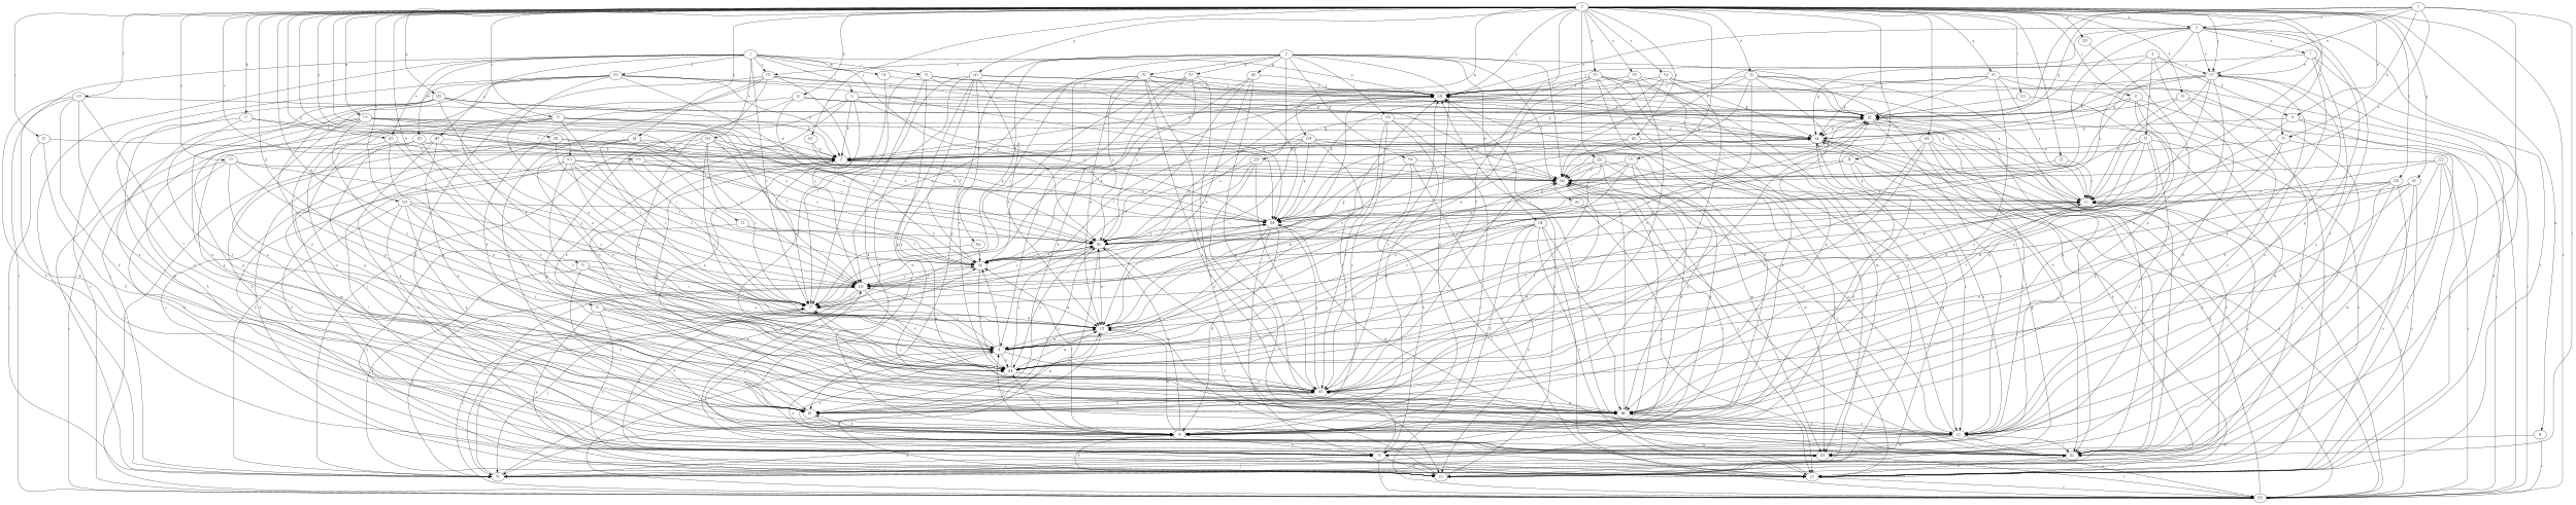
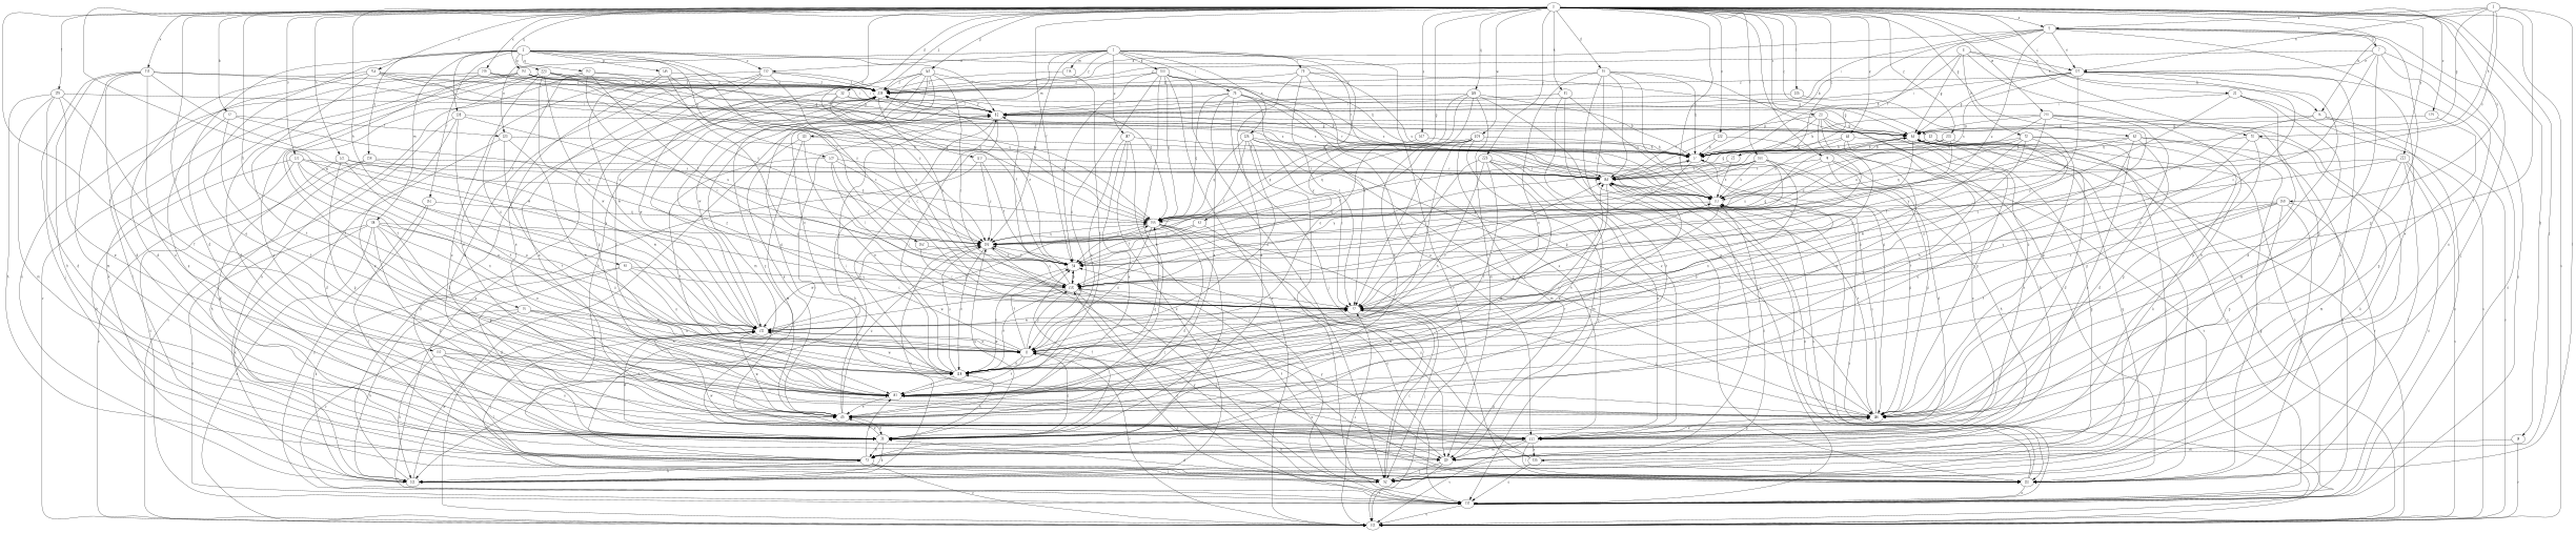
  strict digraph {
    fontname="Comic Neue"
    node [fontname="Comic Neue"]
    edge [fontname="Comic Neue"]
    0
    5
    12
    14
    15
    16
    20
    21
    22
    23
    32
    35
    44
    54
    62
    63
    65
    70
    74
    n20 [label=91]
    102
    105
    120
    121
    122
    129
    131
    143
    149
    151
    160
    167
    168
    173
    179
    183
    201
    209
    210
    211
    213
    214
    219
    223
    226
    231
    235
    239
    92
    192
    82
    164
    127
    17
    7
    146
    221
    123
    45
    119
    137
    8
    128
    101
    27
    64
    73
    230
    36
    110
    155
    1
    75
    79
    100
    113
    116
    126
    132
    187
    2
    108
    118
    145
    152
    154
    161
    162
    220
    229
    3
    4
    72
    0 -> 5 [label=a]
    0 -> 12 [label=b]
    0 -> 14 [label=b]
    0 -> 15 [label=b]
    0 -> 16 [label=b]
    0 -> 20 [label=c]
    0 -> 21 [label=c]
    0 -> 22 [label=c]
    0 -> 23 [label=c]
    0 -> 32 [label=d]
    0 -> 35 [label=d]
    0 -> 44 [label=e]
    0 -> 54 [label=f]
    0 -> 62 [label=g]
    0 -> 63 [label=g]
    0 -> 65 [label=h]
    0 -> 70 [label=h]
    0 -> 74 [label=i]
    0 -> n20 [label=k]
    0 -> 102 [label=l]
    0 -> 105 [label=l]
    0 -> 120 [label=n]
    0 -> 121 [label=n]
    0 -> 122 [label=n]
    0 -> 129 [label=o]
    0 -> 131 [label=o]
    0 -> 143 [label=p]
    0 -> 149 [label=q]
    0 -> 151 [label=q]
    0 -> 160 [label=r]
    0 -> 167 [label=s]
    0 -> 168 [label=s]
    0 -> 173 [label=s]
    0 -> 179 [label=t]
    0 -> 183 [label=t]
    0 -> 201 [label=v]
    0 -> 209 [label=w]
    0 -> 210 [label=w]
    0 -> 211 [label=w]
    0 -> 213 [label=x]
    0 -> 214 [label=x]
    0 -> 219 [label=x]
-   0 -> 127 [label=y]
+   0 -> 223 [label=y]
    0 -> 226 [label=y]
    0 -> 231 [label=z]
    0 -> 235 [label=z]
    0 -> 239 [label=z]
    5 -> 239 [label=z]
    5 -> 92 [label=j]
    5 -> 192 [label=u]
    5 -> 82 [label=i]
    5 -> 164 [label=r]
    5 -> 127 [label=n]
    5 -> 17 [label=b]
    5 -> 7 [label=a]
    5 -> 146 [label=p]
    5 -> 221 [label=x]
    12 -> 183 [label=t]
    12 -> 192 [label=u]
    12 -> 123 [label=f]
    12 -> 45 [label=e]
    14 -> 201 [label=v]
    14 -> 119 [label=m]
    15 -> 211 [label=w]
    15 -> 137 [label=o]
    15 -> 8 [label=a]
    15 -> 128 [label=n]
    15 -> 101 [label=k]
    16 -> 201 [label=v]
    16 -> 137 [label=o]
    16 -> 27 [label=c]
    16 -> 64 [label=g]
    20 -> 192 [label=u]
    20 -> 164 [label=r]
    20 -> 146 [label=p]
    20 -> 45 [label=e]
    20 -> 27 [label=c]
    20 -> 64 [label=g]
    20 -> 73 [label=h]
    21 -> 201 [label=v]
    21 -> 82 [label=i]
    21 -> 146 [label=p]
    21 -> 119 [label=m]
    21 -> 230 [label=y]
    22 -> 92 [label=j]
    22 -> 17 [label=b]
    22 -> 36 [label=d]
    23 -> 173 [label=s]
    23 -> 164 [label=r]
    32 -> 54 [label=f]
    32 -> 211 [label=w]
    32 -> 82 [label=i]
    32 -> 27 [label=c]
    32 -> 64 [label=g]
    35 -> 239 [label=z]
    35 -> 164 [label=r]
    35 -> 17 [label=b]
    35 -> 146 [label=p]
    35 -> 137 [label=o]
    35 -> 128 [label=n]
    35 -> 73 [label=h]
    35 -> 110 [label=l]
    44 -> 173 [label=s]
    44 -> 201 [label=v]
    44 -> 17 [label=b]
    44 -> 128 [label=n]
    44 -> 27 [label=c]
    54 -> 239 [label=z]
    54 -> 128 [label=n]
    54 -> 64 [label=g]
    54 -> 230 [label=y]
    62 -> 173 [label=s]
    62 -> 45 [label=e]
    62 -> 137 [label=o]
    62 -> 36 [label=d]
    62 -> 110 [label=l]
    63 -> 54 [label=f]
    63 -> 192 [label=u]
    63 -> 137 [label=o]
    65 -> 8 [label=a]
    65 -> 101 [label=k]
    65 -> 27 [label=c]
    65 -> 230 [label=y]
    65 -> 36 [label=d]
    70 -> 17 [label=b]
    70 -> 146 [label=p]
    70 -> 8 [label=a]
    70 -> 101 [label=k]
    74 -> 192 [label=u]
    74 -> 164 [label=r]
-   74 -> 201 [label=p]
+   74 -> 146 [label=p]
    74 -> 221 [label=x]
    74 -> 36 [label=d]
    n20 -> 173 [label=s]
    n20 -> 82 [label=i]
    n20 -> 221 [label=x]
    n20 -> 110 [label=l]
    102 -> 183 [label=t]
-   102 -> 17 [label=b]
+   62 -> 17 [label=b]
    102 -> 221 [label=x]
    102 -> 128 [label=n]
    102 -> 101 [label=k]
    102 -> 110 [label=l]
    105 -> 82 [label=i]
    105 -> 146 [label=p]
    120 -> 54 [label=f]
    120 -> 192 [label=u]
    120 -> 164 [label=r]
    120 -> 73 [label=h]
    121 -> 164 [label=r]
    121 -> 146 [label=p]
    121 -> 8 [label=a]
    121 -> 36 [label=d]
    121 -> 155 [label=q]
    122 -> 201 [label=v]
    122 -> 164 [label=r]
    122 -> 17 [label=b]
    129 -> 146 [label=p]
+   129 -> 64 [label=g]
    131 -> 201 [label=v]
    131 -> 164 [label=r]
    131 -> 8 [label=a]
    131 -> 128 [label=n]
    131 -> 73 [label=h]
    131 -> 230 [label=y]
    143 -> 173 [label=s]
    143 -> 211 [label=w]
    143 -> 239 [label=z]
    143 -> 146 [label=p]
    143 -> 119 [label=m]
    143 -> 128 [label=n]
    143 -> 27 [label=c]
    143 -> 73 [label=h]
    149 -> 82 [label=i]
    149 -> 17 [label=b]
    149 -> 146 [label=p]
    149 -> 45 [label=e]
    149 -> 119 [label=m]
    149 -> 8 [label=a]
    149 -> 230 [label=y]
    151 -> 173 [label=s]
    151 -> 201 [label=v]
    151 -> 239 [label=z]
    151 -> 82 [label=i]
    151 -> 101 [label=k]
    151 -> 64 [label=g]
    151 -> 36 [label=d]
    160 -> 54 [label=f]
    160 -> 173 [label=s]
    160 -> 164 [label=r]
    160 -> 128 [label=n]
    160 -> 27 [label=c]
    160 -> 73 [label=h]
    160 -> 230 [label=y]
-   160 -> 110 [label=l]
    167 -> 17 [label=b]
    167 -> 155 [label=q]
    168 -> 183 [label=t]
    168 -> 92 [label=j]
    168 -> 146 [label=p]
    168 -> 27 [label=c]
    168 -> 230 [label=y]
    168 -> 110 [label=l]
    168 -> 155 [label=q]
    173 -> 82 [label=i]
    173 -> 128 [label=n]
    173 -> 110 [label=l]
    173 -> 155 [label=q]
    179 -> 183 [label=t]
    179 -> 82 [label=i]
    179 -> 45 [label=e]
    179 -> 119 [label=m]
    179 -> 73 [label=h]
    179 -> 36 [label=d]
    183 -> 239 [label=z]
    183 -> 164 [label=r]
    183 -> 17 [label=b]
    183 -> 146 [label=p]
    183 -> 45 [label=e]
    183 -> 27 [label=c]
    183 -> 155 [label=q]
    201 -> 173 [label=s]
    201 -> 82 [label=i]
    201 -> 27 [label=c]
    201 -> 64 [label=g]
    209 -> 54 [label=f]
    209 -> 183 [label=t]
    209 -> 17 [label=b]
    209 -> 119 [label=m]
    209 -> 137 [label=o]
    209 -> 27 [label=c]
    209 -> 155 [label=q]
    210 -> 92 [label=j]
    210 -> 192 [label=u]
    210 -> 17 [label=b]
    210 -> 146 [label=p]
    210 -> 8 [label=a]
    210 -> 64 [label=g]
    210 -> 230 [label=y]
    210 -> 110 [label=l]
    211 -> 239 [label=z]
    211 -> 92 [label=j]
    211 -> 164 [label=r]
    211 -> 8 [label=a]
    211 -> 155 [label=q]
    213 -> 211 [label=w]
    213 -> 239 [label=z]
    213 -> 92 [label=j]
    213 -> 221 [label=x]
    213 -> 119 [label=m]
    213 -> 73 [label=h]
    213 -> 36 [label=d]
    213 -> 155 [label=q]
    214 -> 183 [label=t]
    214 -> 239 [label=z]
    214 -> 82 [label=i]
    214 -> 164 [label=r]
    214 -> 110 [label=l]
    214 -> 155 [label=q]
    219 -> 183 [label=t]
    219 -> 239 [label=z]
    219 -> 101 [label=k]
    219 -> 64 [label=g]
    219 -> 155 [label=q]
    223 -> 54 [label=f]
    223 -> 201 [label=v]
    223 -> 164 [label=r]
    223 -> 119 [label=m]
    223 -> 137 [label=o]
    223 -> 110 [label=l]
    226 -> 183 [label=t]
    226 -> 164 [label=r]
    226 -> 221 [label=x]
    226 -> 119 [label=m]
    226 -> 128 [label=n]
    226 -> 27 [label=c]
    226 -> 36 [label=d]
    231 -> 192 [label=u]
    231 -> 17 [label=b]
    231 -> 137 [label=o]
    231 -> 230 [label=y]
    235 -> 173 [label=s]
    235 -> 211 [label=w]
    235 -> 192 [label=u]
-   235 -> 221 [label=x]
+   221 -> 235 [label=x]
    235 -> 137 [label=o]
    235 -> 110 [label=l]
    239 -> 82 [label=i]
    239 -> 230 [label=y]
    92 -> 54 [label=f]
    92 -> 164 [label=r]
    92 -> 27 [label=c]
    92 -> 64 [label=g]
    92 -> 230 [label=y]
    92 -> 36 [label=d]
    192 -> 54 [label=f]
    192 -> 211 [label=w]
    192 -> 128 [label=n]
    192 -> 110 [label=l]
    192 -> 155 [label=q]
    82 -> 239 [label=z]
    82 -> 221 [label=x]
    82 -> 101 [label=k]
    82 -> 64 [label=g]
    164 -> 173 [label=s]
    164 -> 45 [label=e]
    164 -> 137 [label=o]
+   164 -> 64 [label=g]
    127 -> 54 [label=f]
    127 -> 173 [label=s]
    127 -> 239 [label=z]
    127 -> 82 [label=i]
    127 -> 221 [label=x]
    127 -> 137 [label=o]
    127 -> 128 [label=n]
    127 -> 64 [label=g]
    127 -> 36 [label=d]
    17 -> 164 [label=r]
    17 -> 146 [label=p]
    17 -> 27 [label=c]
    7 -> 239 [label=z]
    7 -> 127 [label=n]
    7 -> 146 [label=p]
    7 -> 221 [label=x]
    7 -> 137 [label=o]
+   7 -> 27 [label=c]
    146 -> 173 [label=s]
    146 -> 164 [label=r]
    146 -> 221 [label=x]
    146 -> 27 [label=c]
    221 -> 201 [label=v]
    221 -> 239 [label=z]
    221 -> 146 [label=p]
    221 -> 119 [label=m]
    221 -> 73 [label=h]
    221 -> 110 [label=l]
    123 -> 183 [label=t]
    123 -> 17 [label=b]
    123 -> 128 [label=n]
    123 -> 36 [label=d]
    45 -> 211 [label=w]
    45 -> 192 [label=u]
    45 -> 82 [label=i]
    45 -> 36 [label=d]
    119 -> 201 [label=v]
    119 -> 92 [label=j]
    119 -> 230 [label=y]
    137 -> 201 [label=v]
    137 -> 239 [label=z]
    137 -> 8 [label=a]
    8 -> 54 [label=f]
    8 -> 173 [label=s]
    8 -> 183 [label=t]
    8 -> 201 [label=v]
    8 -> 211 [label=w]
    8 -> 239 [label=z]
    8 -> 128 [label=n]
    8 -> 230 [label=y]
    128 -> 183 [label=t]
    128 -> 211 [label=w]
    128 -> 192 [label=u]
    128 -> 82 [label=i]
    101 -> 211 [label=w]
    101 -> 239 [label=z]
    101 -> 192 [label=u]
    101 -> 64 [label=g]
    27 -> 211 [label=w]
    27 -> 92 [label=j]
    64 -> 17 [label=b]
    64 -> 221 [label=x]
    64 -> 137 [label=o]
    64 -> 230 [label=y]
    64 -> 110 [label=l]
    73 -> 183 [label=t]
    73 -> 201 [label=v]
    73 -> 92 [label=j]
    73 -> 82 [label=i]
    73 -> 101 [label=k]
    230 -> 54 [label=f]
    230 -> 211 [label=w]
    230 -> 92 [label=j]
    230 -> 192 [label=u]
    230 -> 82 [label=i]
    230 -> 137 [label=o]
    230 -> 128 [label=n]
    230 -> 27 [label=c]
    36 -> 54 [label=f]
    36 -> 211 [label=w]
    36 -> 192 [label=u]
    36 -> 164 [label=r]
    36 -> 45 [label=e]
    36 -> 8 [label=a]
    36 -> 128 [label=n]
    36 -> 101 [label=k]
    36 -> 73 [label=h]
    110 -> 173 [label=s]
    110 -> 164 [label=r]
    110 -> 137 [label=o]
    110 -> 8 [label=a]
    155 -> 192 [label=u]
    155 -> 17 [label=b]
    155 -> 119 [label=m]
    155 -> 8 [label=a]
    155 -> 73 [label=h]
    155 -> 36 [label=d]
    155 -> 110 [label=l]
    1 -> 201 [label=v]
    1 -> 239 [label=z]
-   1 -> 92 [label=j]
    1 -> 192 [label=u]
    1 -> 123 [label=n]
    1 -> 27 [label=c]
    1 -> 75 [label=i]
    1 -> 79 [label=i]
    1 -> 100 [label=k]
    1 -> 113 [label=m]
    1 -> 116 [label=m]
    1 -> 126 [label=n]
    1 -> 132 [label=o]
    1 -> 187 [label=u]
    75 -> 92 [label=j]
    75 -> 82 [label=i]
    75 -> 164 [label=r]
    75 -> 17 [label=b]
    75 -> 221 [label=x]
    75 -> 45 [label=e]
    75 -> 155 [label=q]
    79 -> 173 [label=s]
    79 -> 239 [label=z]
    79 -> 146 [label=p]
    79 -> 27 [label=c]
    79 -> 64 [label=g]
    79 -> 36 [label=d]
    100 -> 54 [label=f]
    100 -> 201 [label=v]
    100 -> 239 [label=z]
    100 -> 92 [label=j]
    100 -> 17 [label=b]
    100 -> 221 [label=x]
    100 -> 45 [label=e]
    100 -> 8 [label=a]
    100 -> 155 [label=q]
    113 -> 17 [label=b]
    113 -> 45 [label=e]
    113 -> 119 [label=m]
    113 -> 128 [label=n]
    116 -> 183 [label=t]
    116 -> 239 [label=z]
    126 -> 54 [label=f]
    126 -> 17 [label=b]
    126 -> 146 [label=p]
    126 -> 137 [label=o]
    126 -> 8 [label=a]
    126 -> 27 [label=c]
    126 -> 155 [label=q]
    132 -> 239 [label=z]
    132 -> 146 [label=p]
    132 -> 221 [label=x]
    132 -> 45 [label=e]
    132 -> 230 [label=y]
    132 -> 36 [label=d]
    132 -> 155 [label=q]
    187 -> 17 [label=b]
    187 -> 45 [label=e]
    187 -> 137 [label=o]
    187 -> 128 [label=n]
    187 -> 101 [label=k]
    2 -> 82 [label=i]
    2 -> 164 [label=r]
    2 -> 45 [label=e]
    2 -> 27 [label=c]
    2 -> 36 [label=d]
    2 -> 132 [label=o]
    2 -> 108 [label=l]
    2 -> 118 [label=m]
    2 -> 145 [label=p]
    2 -> 152 [label=q]
    2 -> 154 [label=q]
    2 -> 161 [label=r]
    2 -> 162 [label=r]
    2 -> 220 [label=x]
    2 -> 229 [label=y]
    108 -> 183 [label=t]
    108 -> 201 [label=v]
    108 -> 192 [label=u]
    108 -> 45 [label=e]
    108 -> 64 [label=g]
-   108 -> 36 [label=d]
+   214 -> 36 [label=d]
    118 -> 201 [label=v]
    118 -> 192 [label=u]
    118 -> 146 [label=p]
    118 -> 137 [label=o]
    118 -> 8 [label=a]
    118 -> 128 [label=n]
    118 -> 101 [label=k]
    118 -> 36 [label=d]
    145 -> 211 [label=w]
    145 -> 239 [label=z]
    145 -> 192 [label=u]
    145 -> 221 [label=x]
    145 -> 27 [label=c]
    152 -> 54 [label=f]
    152 -> 239 [label=z]
    152 -> 192 [label=u]
    152 -> 45 [label=e]
    152 -> 101 [label=k]
    152 -> 27 [label=c]
    154 -> 211 [label=w]
    154 -> 164 [label=r]
    154 -> 137 [label=o]
    154 -> 73 [label=h]
    161 -> 137 [label=o]
    161 -> 110 [label=l]
    161 -> 155 [label=q]
    162 -> 54 [label=f]
    162 -> 27 [label=c]
    220 -> 173 [label=s]
    220 -> 183 [label=t]
    220 -> 211 [label=w]
    220 -> 239 [label=z]
    220 -> 192 [label=u]
    220 -> 221 [label=x]
    220 -> 8 [label=a]
    220 -> 230 [label=y]
    220 -> 155 [label=q]
    229 -> 54 [label=f]
    229 -> 183 [label=t]
    229 -> 192 [label=u]
    229 -> 164 [label=r]
-   229 -> 110 [label=l]
+   229 -> 230 [label=l]
    3 -> 5 [label=a]
    3 -> 70 [label=h]
    3 -> 173 [label=s]
    3 -> 183 [label=t]
-   3 -> 82 [label=i]
    3 -> 127 [label=n]
    3 -> 64 [label=g]
    3 -> 110 [label=l]
    4 -> 16 [label=b]
    4 -> 127 [label=n]
    4 -> 17 [label=b]
    4 -> 64 [label=g]
    4 -> 73 [label=h]
    4 -> 72 [label=h]
    72 -> 183 [label=t]
    72 -> 211 [label=w]
    72 -> 17 [label=b]
    72 -> 221 [label=x]
    72 -> 8 [label=a]
    72 -> 101 [label=k]
    72 -> 155 [label=q]
  }
